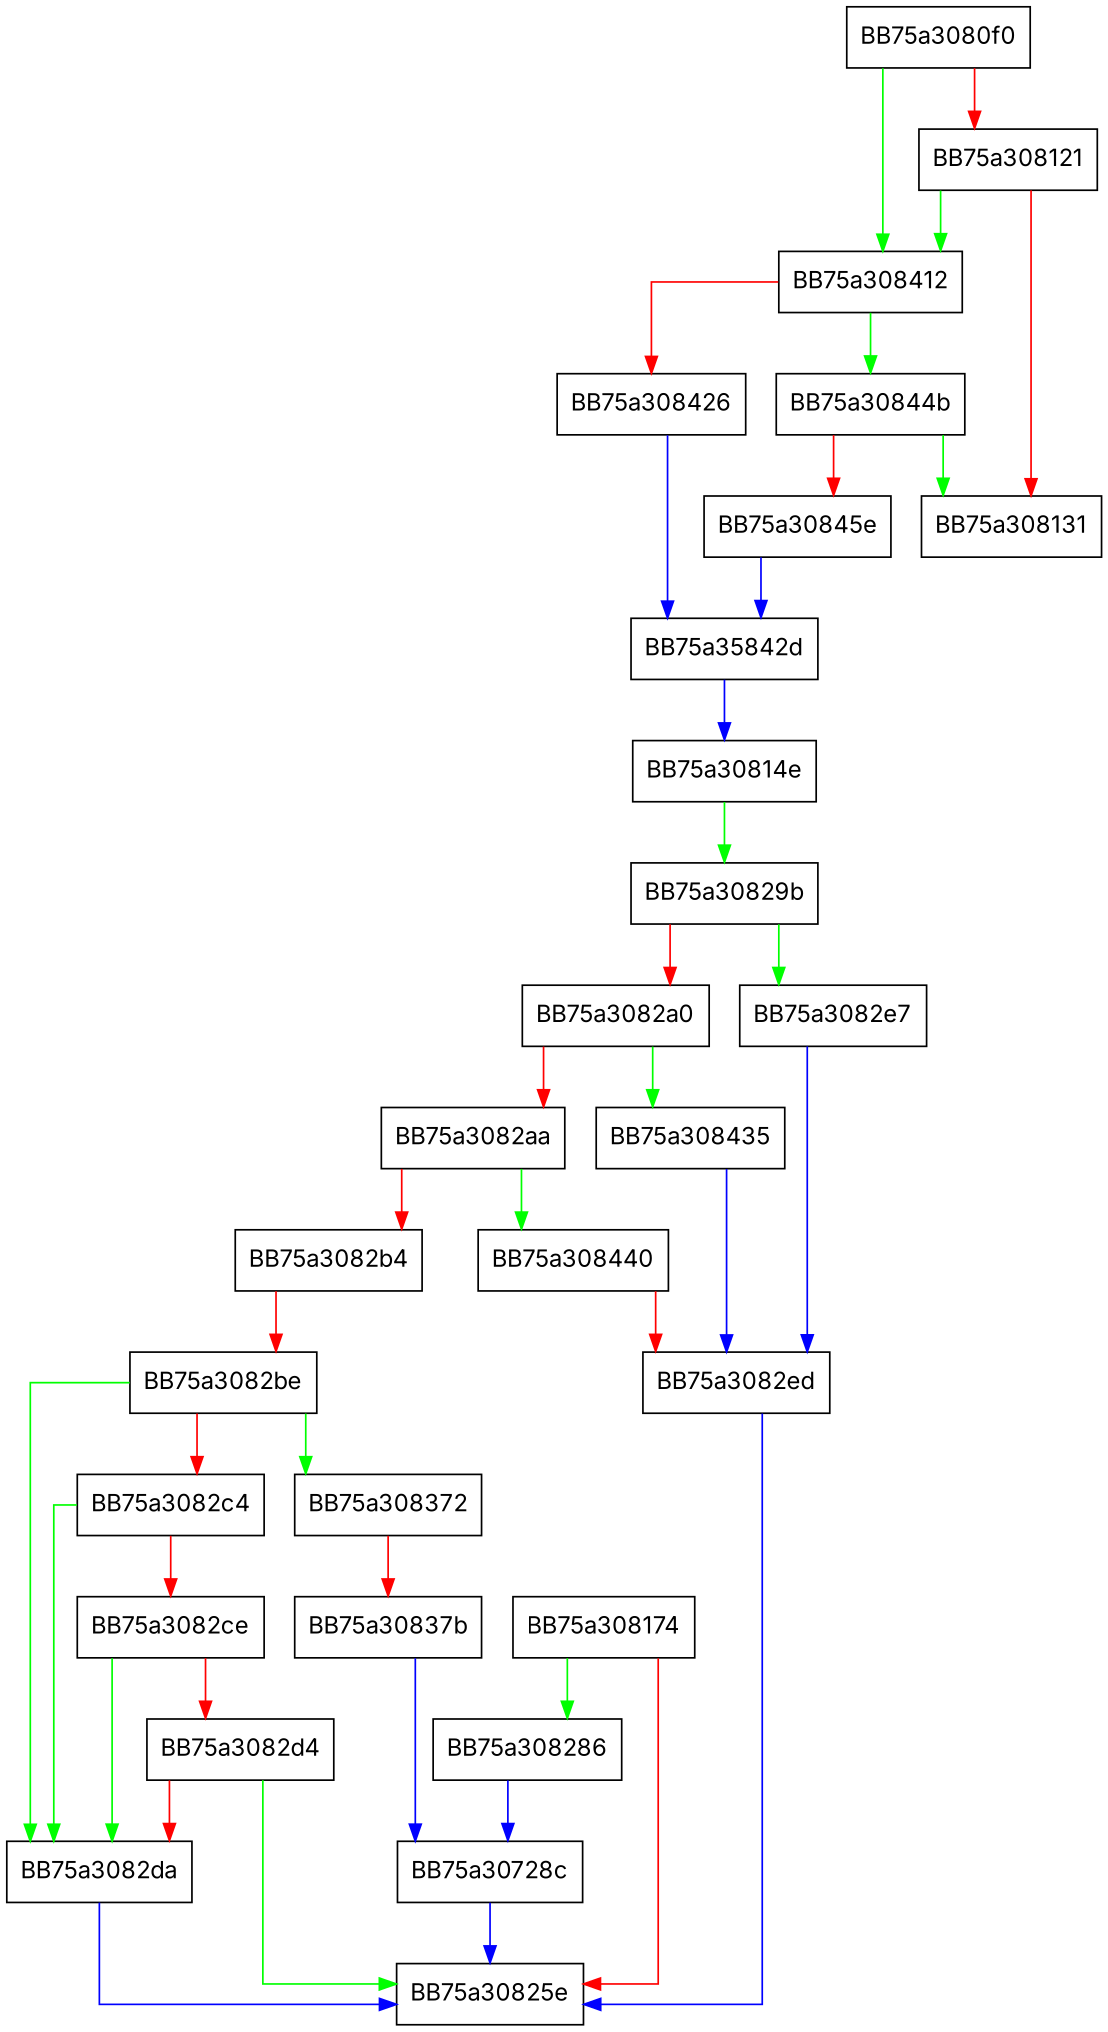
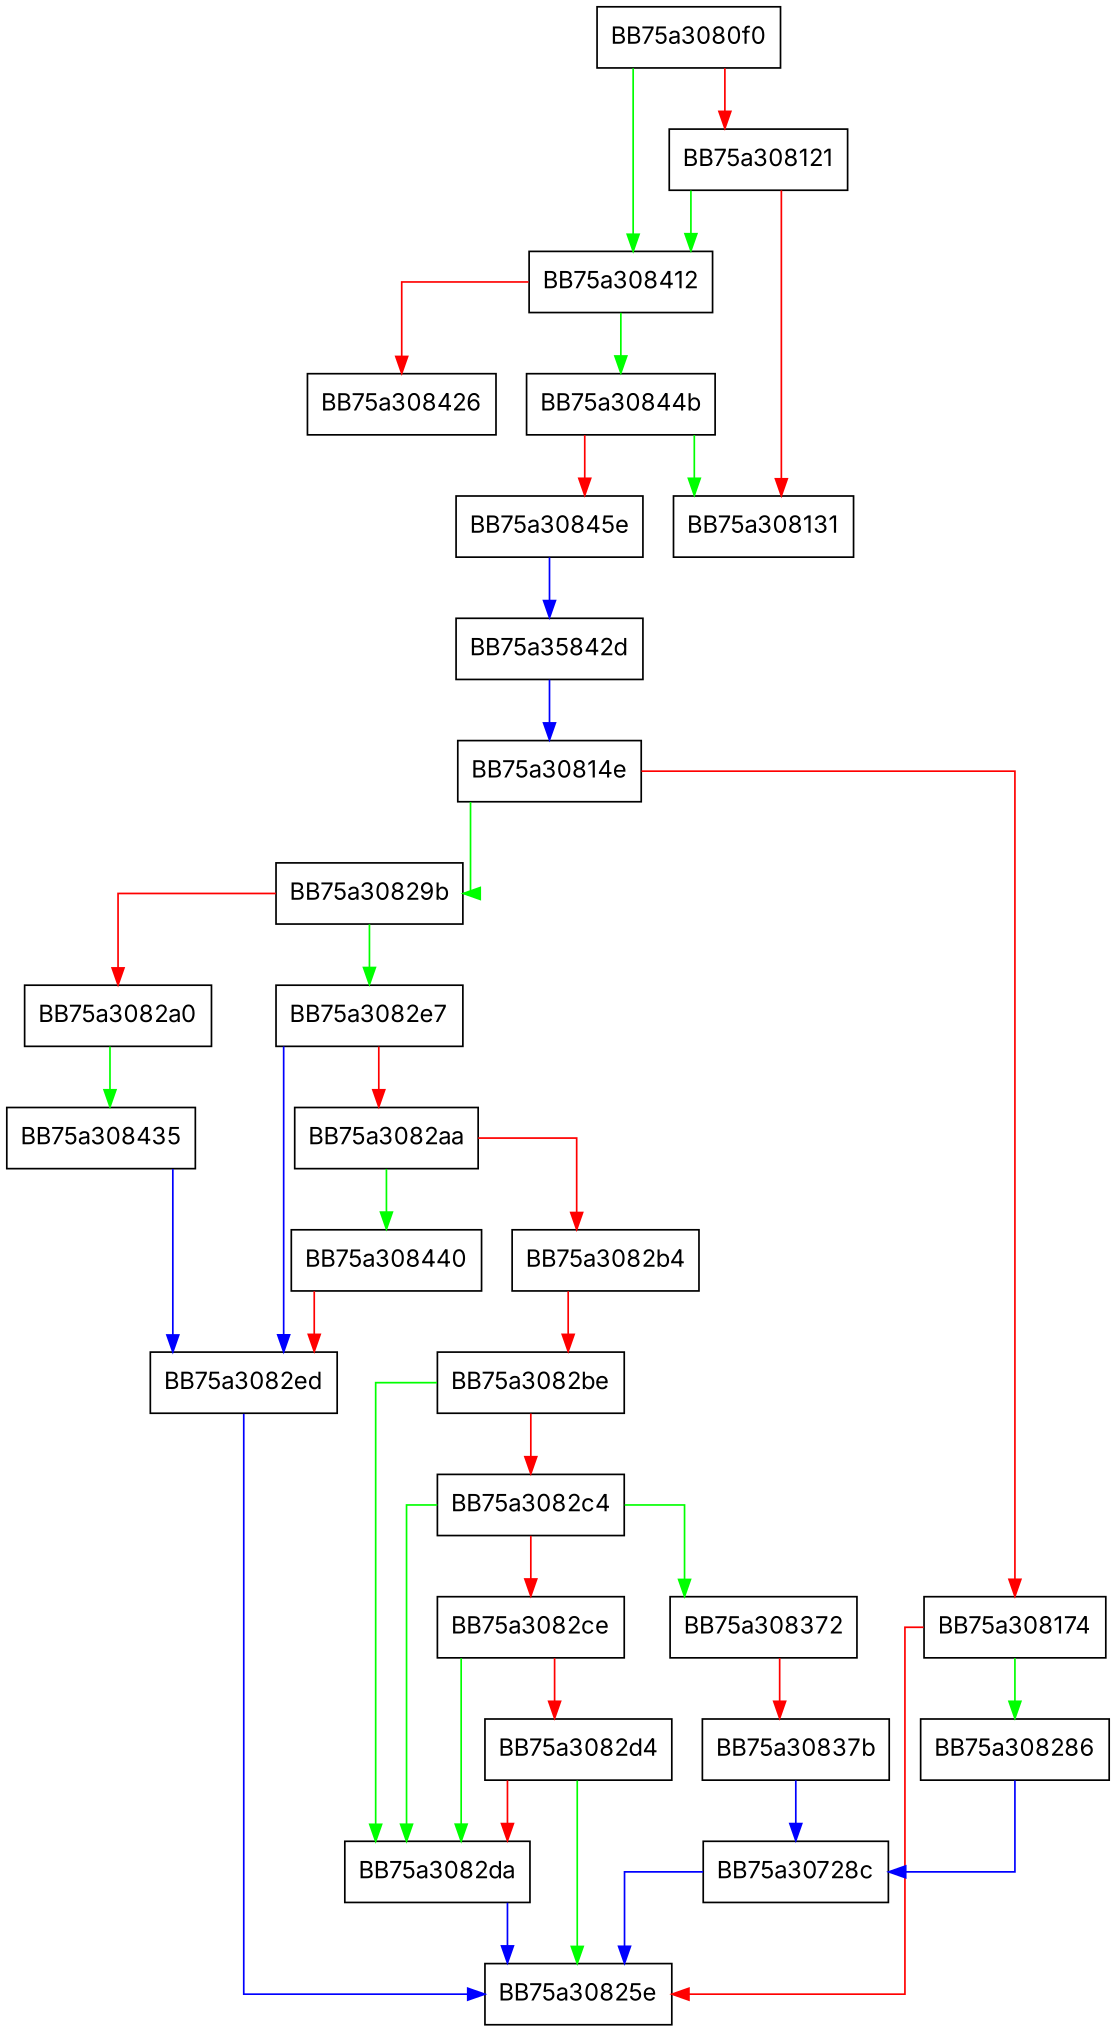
  digraph {
    fontname=Inter
    splines=ortho
    node [fontname=Inter shape=box]
    edge [color=red fontname=Inter]
    BB75a3080f0
    BB75a308412
    BB75a308121
    BB75a30844b
    BB75a308426
    BB75a308131
    BB75a30845e
    n8 [label=BB75a35842d]
    BB75a30814e
    BB75a30829b
    BB75a308174
    BB75a3082e7
    BB75a3082a0
    BB75a308286
    BB75a30825e
    BB75a3082ed
    BB75a308435
    BB75a3082aa
    n19 [label=BB75a30728c]
    BB75a308440
    BB75a3082b4
    BB75a3082be
    BB75a3082da
    BB75a3082c4
    BB75a308372
    BB75a3082ce
    BB75a30837b
    BB75a3082d4
    BB75a3080f0 -> BB75a308412 [color=green]
    BB75a3080f0 -> BB75a308121
    BB75a308412 -> BB75a30844b [color=green]
    BB75a308412 -> BB75a308426
    BB75a308121 -> BB75a308412 [color=green]
    BB75a308121 -> BB75a308131
    BB75a30844b -> BB75a308131 [color=green]
    BB75a30844b -> BB75a30845e
-   BB75a308426 -> n8 [color=blue]
    BB75a30845e -> n8 [color=blue]
    n8 -> BB75a30814e [color=blue]
    BB75a30814e -> BB75a30829b [color=green]
+   BB75a30814e -> BB75a308174
    BB75a30829b -> BB75a3082e7 [color=green]
    BB75a30829b -> BB75a3082a0
    BB75a308174 -> BB75a308286 [color=green]
    BB75a308174 -> BB75a30825e
    BB75a3082e7 -> BB75a3082ed [color=blue]
    BB75a3082a0 -> BB75a308435 [color=green]
-   BB75a3082a0 -> BB75a3082aa
+   BB75a3082e7 -> BB75a3082aa
    BB75a308286 -> n19 [color=blue]
    BB75a3082ed -> BB75a30825e [color=blue]
    BB75a308435 -> BB75a3082ed [color=blue]
    BB75a3082aa -> BB75a308440 [color=green]
    BB75a3082aa -> BB75a3082b4
    n19 -> BB75a30825e [color=blue]
    BB75a308440 -> BB75a3082ed
    BB75a3082b4 -> BB75a3082be
    BB75a3082be -> BB75a3082da [color=green]
    BB75a3082be -> BB75a3082c4
    BB75a3082da -> BB75a30825e [color=blue]
    BB75a3082c4 -> BB75a3082da [color=green]
-   BB75a3082be -> BB75a308372 [color=green]
+   BB75a3082c4 -> BB75a308372 [color=green]
    BB75a3082c4 -> BB75a3082ce
    BB75a308372 -> BB75a30837b
    BB75a3082ce -> BB75a3082da [color=green]
    BB75a3082ce -> BB75a3082d4
    BB75a30837b -> n19 [color=blue]
    BB75a3082d4 -> BB75a30825e [color=green]
    BB75a3082d4 -> BB75a3082da
  }
